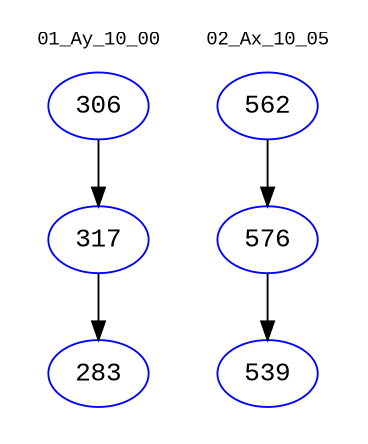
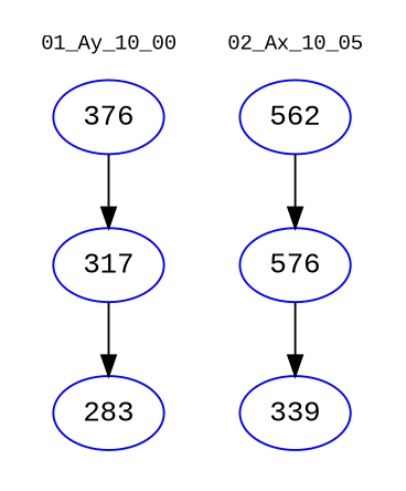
  digraph {
    fontname="Liberation Mono"
    node [color=blue fontname="Liberation Mono"]
    edge [color=black fontname="Liberation Mono"]
-   n1 [label=306]
+   n1 [label=376]
    n2 [label=283]
    n3 [label=317]
    n4 [label=562]
-   n5 [label=539]
+   n5 [label=339]
    n6 [label=576]
    subgraph cluster_1 {
      color=white
      fontsize=10
      label="01_Ay_10_00"
      n1
      n2
      n3
    }
    subgraph cluster_2 {
      color=white
      fontsize=10
      label="02_Ax_10_05"
      n4
      n5
      n6
    }
    n1 -> n3
    n3 -> n2
    n4 -> n6
    n6 -> n5
  }
